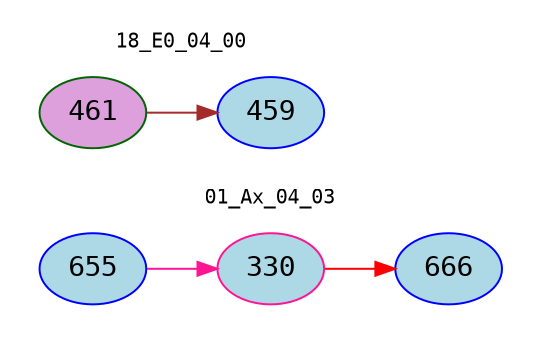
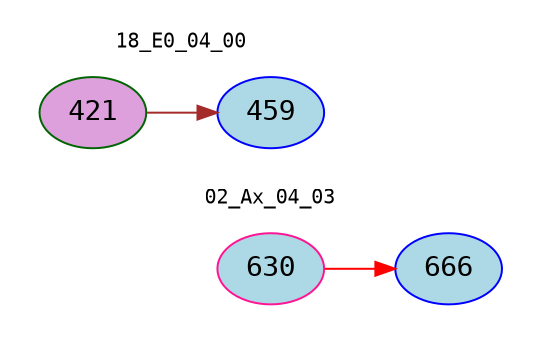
  digraph {
    fontname="DejaVu Sans Mono"
    rankdir=LR
    node [color=blue fillcolor=lightblue fontname="DejaVu Sans Mono" style=filled]
    edge [fontname="DejaVu Sans Mono"]
-   n1 [label=655]
-   n2 [color=deeppink label=330]
+   n2 [color=deeppink label=630]
    n3 [label=666]
-   n4 [color=darkgreen fillcolor=plum label=461]
+   n4 [color=darkgreen fillcolor=plum label=421]
    n5 [label=459]
    subgraph cluster_1 {
      color=white
      fontsize=10
-     label="01_Ax_04_03"
-     n1
+     label="02_Ax_04_03"
      n2
      n3
    }
    subgraph cluster_2 {
      color=white
      fontsize=10
      label="18_E0_04_00"
      n4
      n5
    }
-   n1 -> n2 [color=deeppink]
    n2 -> n3 [color=red]
    n4 -> n5 [color=brown]
  }
